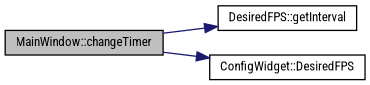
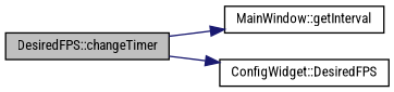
  digraph {
    fontname="Roboto Condensed"
    rankdir=LR
    node [color=black fillcolor=white fontname="Roboto Condensed" fontsize=10 shape=record style=filled]
    edge [color=midnightblue fontname="Roboto Condensed" fontsize=10 labelfontname=Helvetica labelfontsize=10 style=solid]
-   n1 [fillcolor=grey75 fontcolor=black height=0.2 label="MainWindow::changeTimer" width=0.4]
-   n2 [height=0.2 label="DesiredFPS::getInterval" width=0.4]
+   n1 [fillcolor=grey75 fontcolor=black height=0.2 label="DesiredFPS::changeTimer" width=0.4]
+   n2 [height=0.2 label="MainWindow::getInterval" width=0.4]
    n3 [height=0.2 label="ConfigWidget::DesiredFPS" width=0.4]
    n1 -> n2
    n1 -> n3
  }
